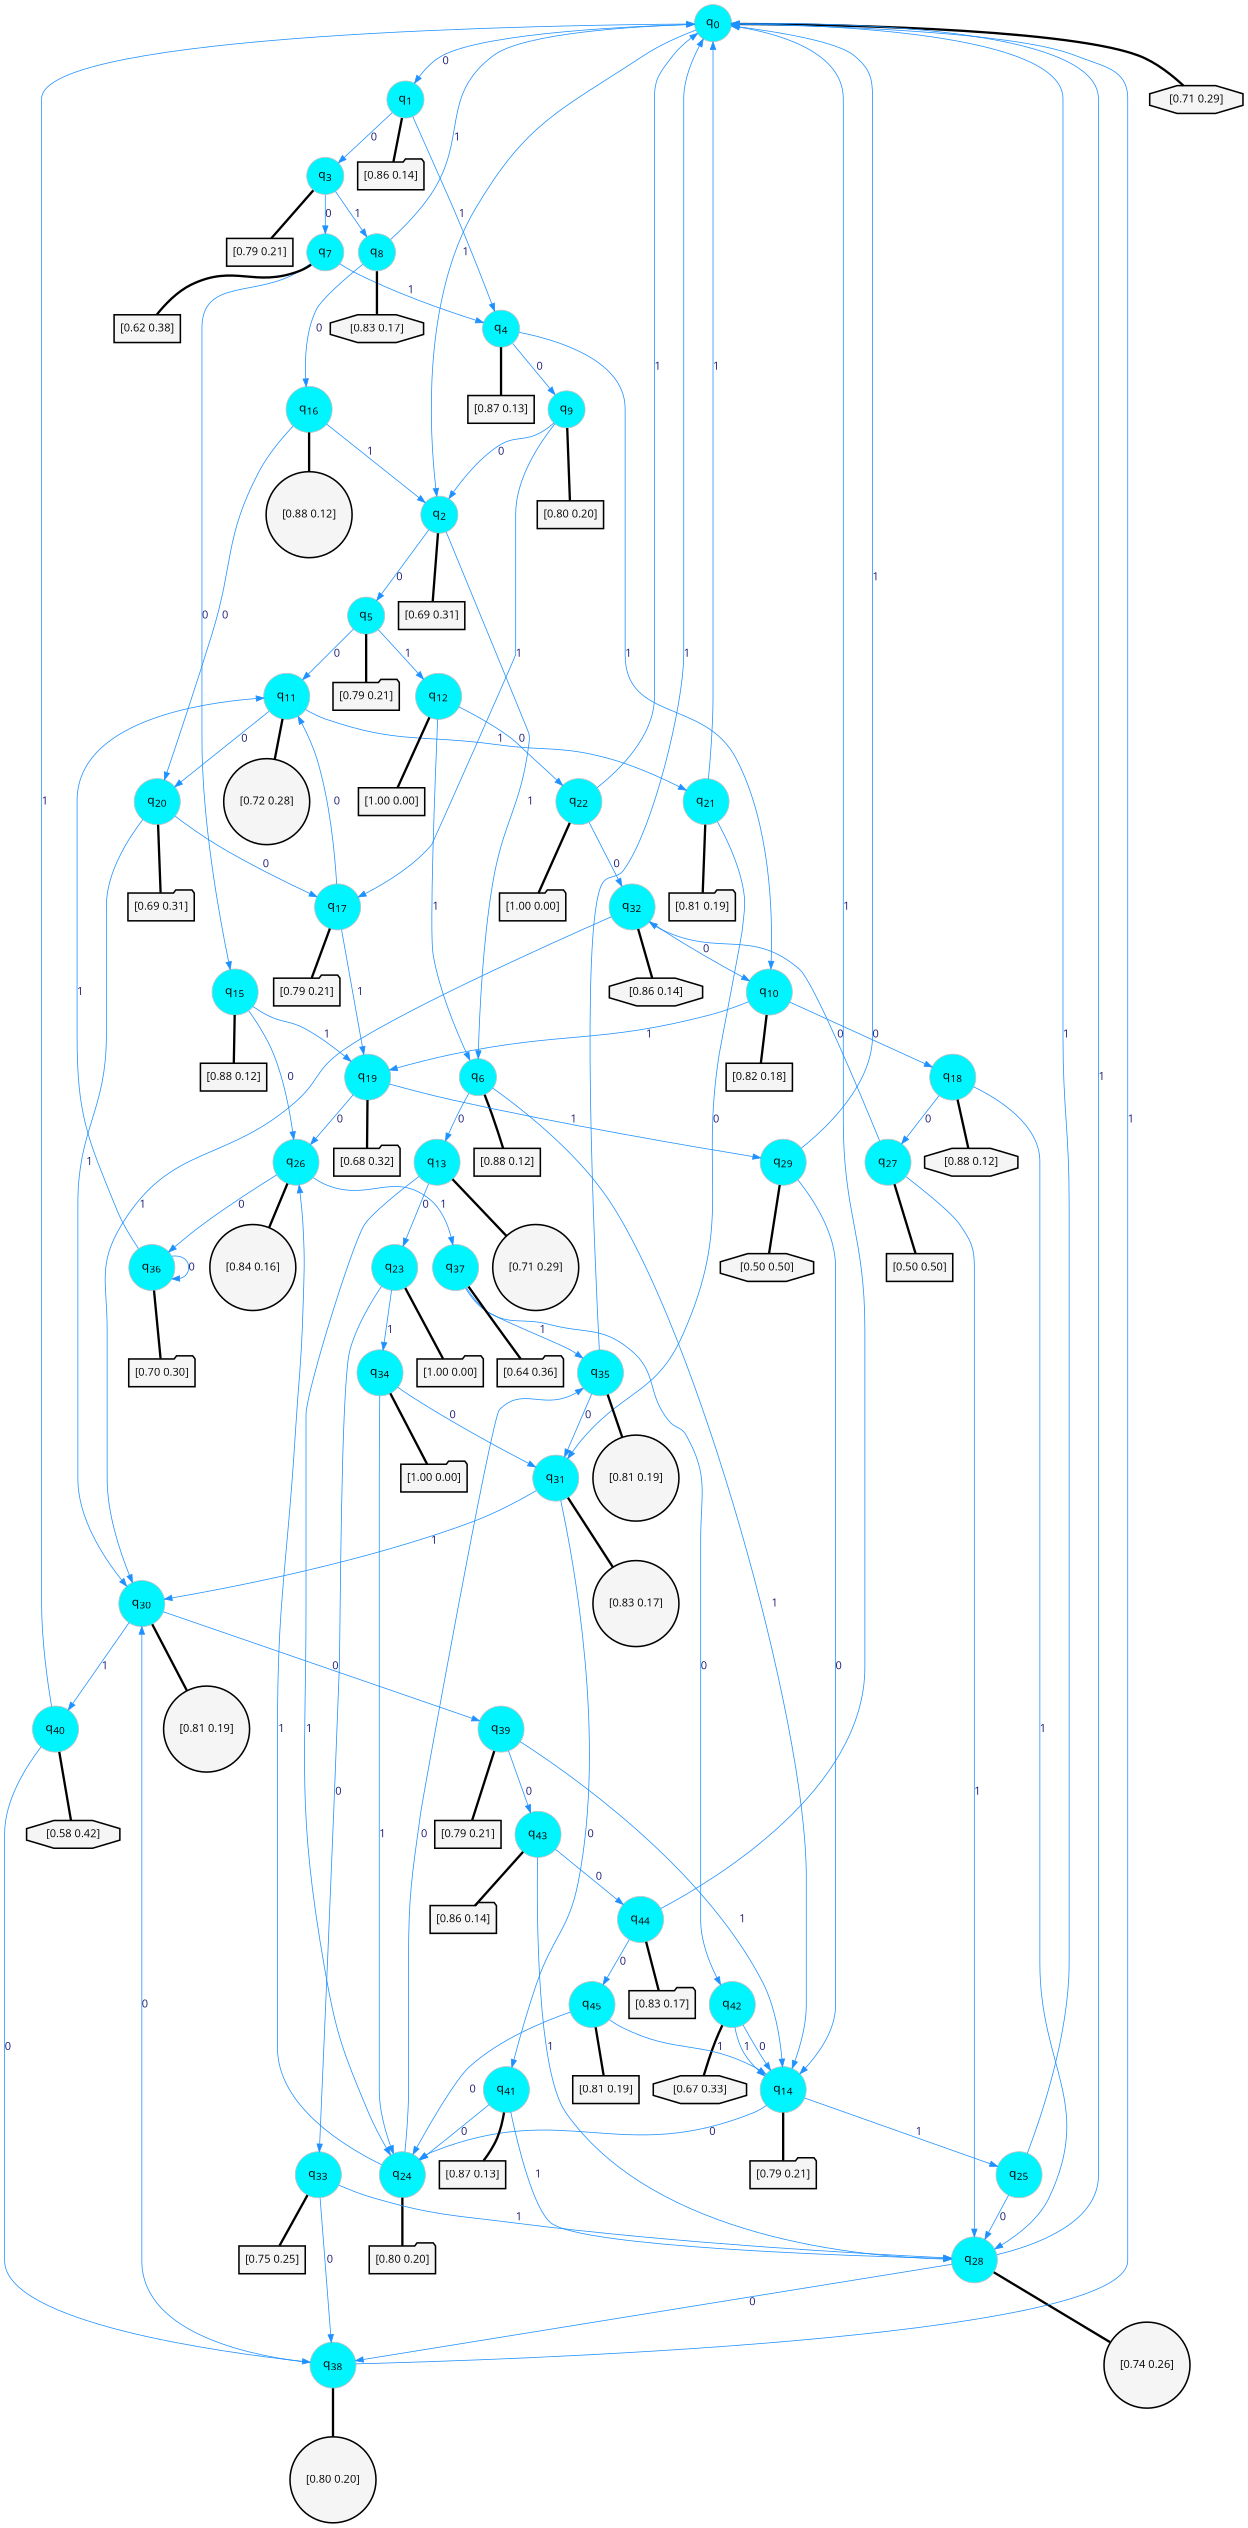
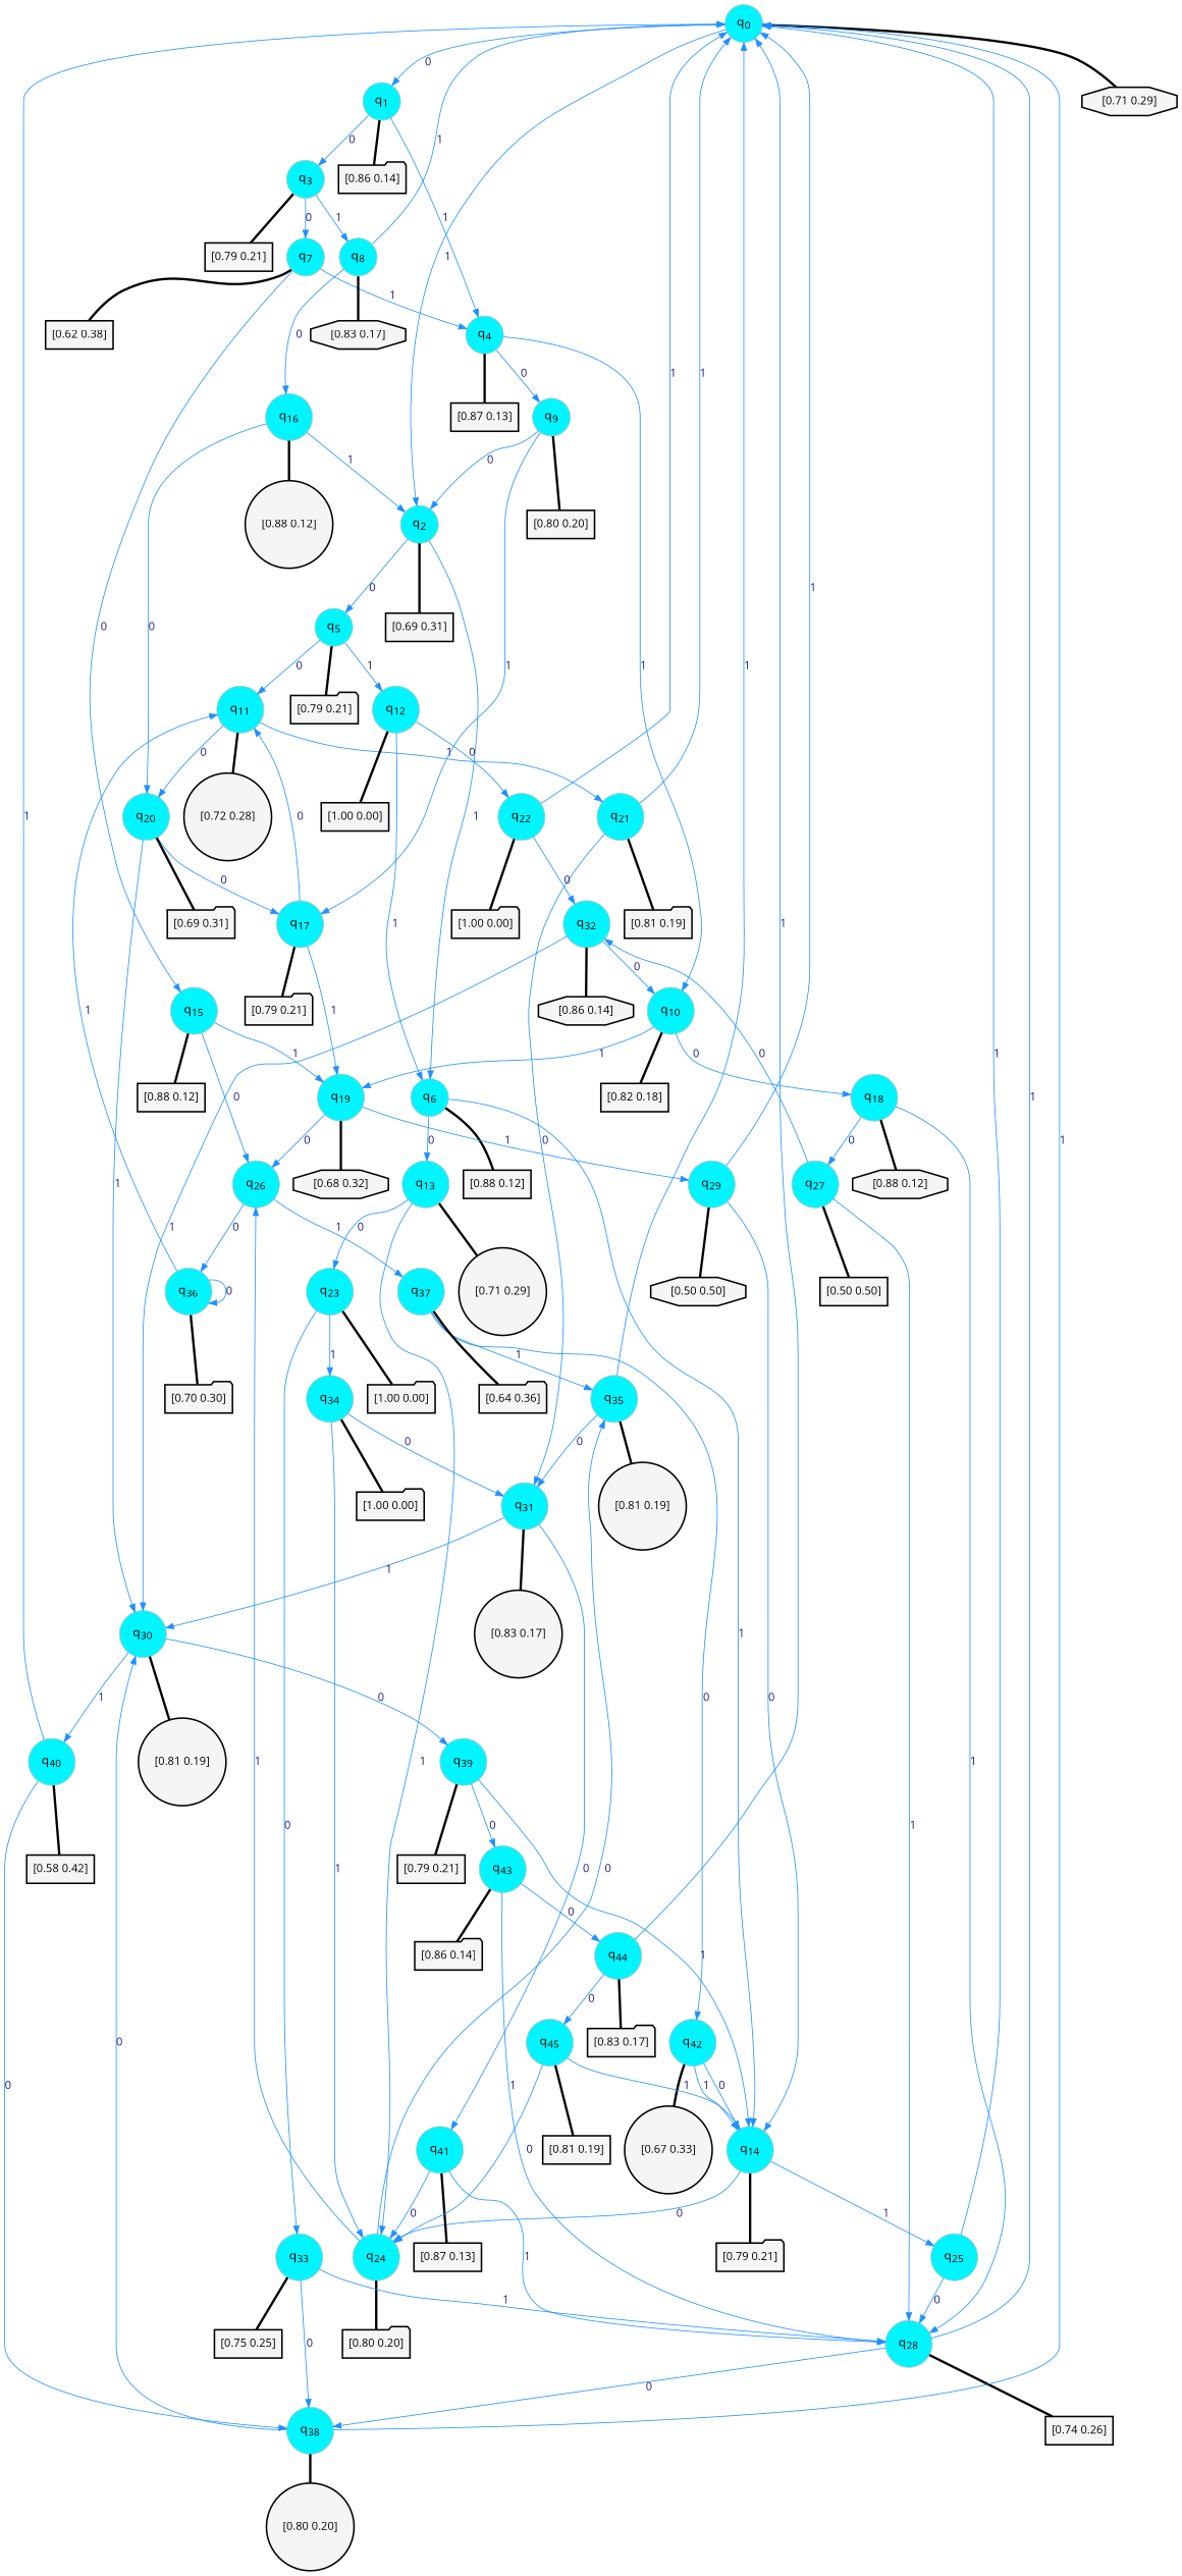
  digraph {
    fontname="Open Sans"
    rankdir=TD
    node [color=gray fillcolor=turquoise1 fontcolor=black fontname="Open Sans" fontsize=16 fontweight=bold shape=circle style=filled]
    edge [arrowsize=1 color=dodgerblue1 fontcolor=midnightblue fontname="Open Sans" fontweight=bold penwidth=1 style=solid weight=20]
    n1 [label=<q<SUB>0</SUB>>]
    n2 [label=<q<SUB>1</SUB>>]
    n3 [label=<q<SUB>2</SUB>>]
    n4 [color=black fillcolor=whitesmoke fontsize=14 label="[0.71 0.29]" penwidth=2 shape=octagon]
    n5 [label=<q<SUB>3</SUB>>]
    n6 [label=<q<SUB>4</SUB>>]
    n7 [color=black fillcolor=whitesmoke fontsize=14 label="[0.86 0.14]" penwidth=2 shape=folder]
    n8 [label=<q<SUB>5</SUB>>]
    n9 [label=<q<SUB>6</SUB>>]
    n10 [color=black fillcolor=whitesmoke fontsize=14 label="[0.69 0.31]" penwidth=2 shape=box]
    n11 [label=<q<SUB>7</SUB>>]
    n12 [label=<q<SUB>8</SUB>>]
    n13 [color=black fillcolor=whitesmoke fontsize=14 label="[0.79 0.21]" penwidth=2 shape=box]
    n14 [label=<q<SUB>9</SUB>>]
    n15 [label=<q<SUB>10</SUB>>]
    n16 [color=black fillcolor=whitesmoke fontsize=14 label="[0.87 0.13]" penwidth=2 shape=box]
    n17 [label=<q<SUB>11</SUB>>]
    n18 [label=<q<SUB>12</SUB>>]
    n19 [color=black fillcolor=whitesmoke fontsize=14 label="[0.79 0.21]" penwidth=2 shape=folder]
    n20 [label=<q<SUB>13</SUB>>]
    n21 [label=<q<SUB>14</SUB>>]
    n22 [color=black fillcolor=whitesmoke fontsize=14 label="[0.88 0.12]" penwidth=2 shape=box]
    n23 [label=<q<SUB>15</SUB>>]
    n24 [color=black fillcolor=whitesmoke fontsize=14 label="[0.62 0.38]" penwidth=2 shape=box]
    n25 [label=<q<SUB>16</SUB>>]
    n26 [color=black fillcolor=whitesmoke fontsize=14 label="[0.83 0.17]" penwidth=2 shape=octagon]
    n27 [label=<q<SUB>17</SUB>>]
    n28 [color=black fillcolor=whitesmoke fontsize=14 label="[0.80 0.20]" penwidth=2 shape=box]
    n29 [label=<q<SUB>18</SUB>>]
    n30 [label=<q<SUB>19</SUB>>]
    n31 [color=black fillcolor=whitesmoke fontsize=14 label="[0.82 0.18]" penwidth=2 shape=box]
    n32 [label=<q<SUB>20</SUB>>]
    n33 [label=<q<SUB>21</SUB>>]
    n34 [color=black fillcolor=whitesmoke fontsize=14 label="[0.72 0.28]" penwidth=2]
    n35 [label=<q<SUB>22</SUB>>]
    n36 [color=black fillcolor=whitesmoke fontsize=14 label="[1.00 0.00]" penwidth=2 shape=box]
    n37 [label=<q<SUB>23</SUB>>]
    n38 [label=<q<SUB>24</SUB>>]
    n39 [color=black fillcolor=whitesmoke fontsize=14 label="[0.71 0.29]" penwidth=2]
    n40 [label=<q<SUB>25</SUB>>]
    n41 [color=black fillcolor=whitesmoke fontsize=14 label="[0.79 0.21]" penwidth=2 shape=folder]
    n42 [label=<q<SUB>26</SUB>>]
    n43 [color=black fillcolor=whitesmoke fontsize=14 label="[0.88 0.12]" penwidth=2 shape=box]
    n44 [color=black fillcolor=whitesmoke fontsize=14 label="[0.88 0.12]" penwidth=2]
    n45 [color=black fillcolor=whitesmoke fontsize=14 label="[0.79 0.21]" penwidth=2 shape=folder]
    n46 [label=<q<SUB>27</SUB>>]
    n47 [label=<q<SUB>28</SUB>>]
    n48 [color=black fillcolor=whitesmoke fontsize=14 label="[0.88 0.12]" penwidth=2 shape=octagon]
    n49 [label=<q<SUB>29</SUB>>]
-   n50 [color=black fillcolor=whitesmoke fontsize=14 label="[0.68 0.32]" penwidth=2 shape=folder]
+   n50 [color=black fillcolor=whitesmoke fontsize=14 label="[0.68 0.32]" penwidth=2 shape=octagon]
    n51 [label=<q<SUB>30</SUB>>]
    n52 [color=black fillcolor=whitesmoke fontsize=14 label="[0.69 0.31]" penwidth=2 shape=folder]
    n53 [label=<q<SUB>31</SUB>>]
    n54 [color=black fillcolor=whitesmoke fontsize=14 label="[0.81 0.19]" penwidth=2 shape=folder]
    n55 [label=<q<SUB>32</SUB>>]
    n56 [color=black fillcolor=whitesmoke fontsize=14 label="[1.00 0.00]" penwidth=2 shape=folder]
    n57 [label=<q<SUB>33</SUB>>]
    n58 [label=<q<SUB>34</SUB>>]
    n59 [color=black fillcolor=whitesmoke fontsize=14 label="[1.00 0.00]" penwidth=2 shape=folder]
    n60 [label=<q<SUB>35</SUB>>]
    n61 [color=black fillcolor=whitesmoke fontsize=14 label="[0.80 0.20]" penwidth=2 shape=folder]
    n62 [label=<q<SUB>36</SUB>>]
    n63 [label=<q<SUB>37</SUB>>]
-   n64 [color=black fillcolor=whitesmoke fontsize=14 label="[0.84 0.16]" penwidth=2]
    n65 [color=black fillcolor=whitesmoke fontsize=14 label="[0.50 0.50]" penwidth=2 shape=box]
    n66 [label=<q<SUB>38</SUB>>]
-   n67 [color=black fillcolor=whitesmoke fontsize=14 label="[0.74 0.26]" penwidth=2]
+   n67 [color=black fillcolor=whitesmoke fontsize=14 label="[0.74 0.26]" penwidth=2 shape=box]
    n68 [color=black fillcolor=whitesmoke fontsize=14 label="[0.50 0.50]" penwidth=2 shape=octagon]
    n69 [label=<q<SUB>39</SUB>>]
    n70 [label=<q<SUB>40</SUB>>]
    n71 [color=black fillcolor=whitesmoke fontsize=14 label="[0.81 0.19]" penwidth=2]
    n72 [label=<q<SUB>41</SUB>>]
    n73 [color=black fillcolor=whitesmoke fontsize=14 label="[0.83 0.17]" penwidth=2]
    n74 [color=black fillcolor=whitesmoke fontsize=14 label="[0.86 0.14]" penwidth=2 shape=octagon]
    n75 [color=black fillcolor=whitesmoke fontsize=14 label="[0.75 0.25]" penwidth=2 shape=box]
    n76 [color=black fillcolor=whitesmoke fontsize=14 label="[1.00 0.00]" penwidth=2 shape=folder]
    n77 [color=black fillcolor=whitesmoke fontsize=14 label="[0.81 0.19]" penwidth=2]
    n78 [color=black fillcolor=whitesmoke fontsize=14 label="[0.70 0.30]" penwidth=2 shape=folder]
    n79 [label=<q<SUB>42</SUB>>]
    n80 [color=black fillcolor=whitesmoke fontsize=14 label="[0.64 0.36]" penwidth=2 shape=folder]
    n81 [color=black fillcolor=whitesmoke fontsize=14 label="[0.80 0.20]" penwidth=2]
    n82 [label=<q<SUB>43</SUB>>]
    n83 [color=black fillcolor=whitesmoke fontsize=14 label="[0.79 0.21]" penwidth=2 shape=box]
-   n84 [color=black fillcolor=whitesmoke fontsize=14 label="[0.58 0.42]" penwidth=2 shape=octagon]
+   n84 [color=black fillcolor=whitesmoke fontsize=14 label="[0.58 0.42]" penwidth=2 shape=box]
    n85 [color=black fillcolor=whitesmoke fontsize=14 label="[0.87 0.13]" penwidth=2 shape=box]
-   n86 [color=black fillcolor=whitesmoke fontsize=14 label="[0.67 0.33]" penwidth=2 shape=octagon]
+   n86 [color=black fillcolor=whitesmoke fontsize=14 label="[0.67 0.33]" penwidth=2]
    n87 [label=<q<SUB>44</SUB>>]
    n88 [color=black fillcolor=whitesmoke fontsize=14 label="[0.86 0.14]" penwidth=2 shape=folder]
    n89 [label=<q<SUB>45</SUB>>]
    n90 [color=black fillcolor=whitesmoke fontsize=14 label="[0.83 0.17]" penwidth=2 shape=folder]
    n91 [color=black fillcolor=whitesmoke fontsize=14 label="[0.81 0.19]" penwidth=2 shape=box]
    n1 -> n2 [label=0]
    n1 -> n3 [label=1]
    n1 -> n4 [arrowhead=none color=black penwidth=3]
    n2 -> n5 [label=0]
    n2 -> n6 [label=1]
    n2 -> n7 [arrowhead=none color=black penwidth=3]
    n3 -> n8 [label=0]
    n3 -> n9 [label=1]
    n3 -> n10 [arrowhead=none color=black penwidth=3]
    n5 -> n11 [label=0]
    n5 -> n12 [label=1]
    n5 -> n13 [arrowhead=none color=black penwidth=3]
    n6 -> n14 [label=0]
    n6 -> n15 [label=1]
    n6 -> n16 [arrowhead=none color=black penwidth=3]
    n8 -> n17 [label=0]
    n8 -> n18 [label=1]
    n8 -> n19 [arrowhead=none color=black penwidth=3]
    n9 -> n20 [label=0]
    n9 -> n21 [label=1]
    n9 -> n22 [arrowhead=none color=black penwidth=3]
    n11 -> n6 [label=1]
    n11 -> n23 [label=0]
    n11 -> n24 [arrowhead=none color=black penwidth=3]
    n12 -> n1 [label=1]
    n12 -> n25 [label=0]
    n12 -> n26 [arrowhead=none color=black penwidth=3]
    n14 -> n3 [label=0]
    n14 -> n27 [label=1]
    n14 -> n28 [arrowhead=none color=black penwidth=3]
    n15 -> n29 [label=0]
    n15 -> n30 [label=1]
    n15 -> n31 [arrowhead=none color=black penwidth=3]
    n17 -> n32 [label=0]
    n17 -> n33 [label=1]
    n17 -> n34 [arrowhead=none color=black penwidth=3]
    n18 -> n9 [label=1]
    n18 -> n35 [label=0]
    n18 -> n36 [arrowhead=none color=black penwidth=3]
    n20 -> n37 [label=0]
    n20 -> n38 [label=1]
    n20 -> n39 [arrowhead=none color=black penwidth=3]
    n21 -> n38 [label=0]
    n21 -> n40 [label=1]
    n21 -> n41 [arrowhead=none color=black penwidth=3]
    n23 -> n30 [label=1]
    n23 -> n42 [label=0]
    n23 -> n43 [arrowhead=none color=black penwidth=3]
    n25 -> n3 [label=1]
    n25 -> n32 [label=0]
    n25 -> n44 [arrowhead=none color=black penwidth=3]
    n27 -> n17 [label=0]
    n27 -> n30 [label=1]
    n27 -> n45 [arrowhead=none color=black penwidth=3]
    n29 -> n46 [label=0]
    n29 -> n47 [label=1]
    n29 -> n48 [arrowhead=none color=black penwidth=3]
    n30 -> n42 [label=0]
    n30 -> n49 [label=1]
    n30 -> n50 [arrowhead=none color=black penwidth=3]
    n32 -> n27 [label=0]
    n32 -> n51 [label=1]
    n32 -> n52 [arrowhead=none color=black penwidth=3]
    n33 -> n1 [label=1]
    n33 -> n53 [label=0]
    n33 -> n54 [arrowhead=none color=black penwidth=3]
    n35 -> n1 [label=1]
    n35 -> n55 [label=0]
    n35 -> n56 [arrowhead=none color=black penwidth=3]
    n37 -> n57 [label=0]
    n37 -> n58 [label=1]
    n37 -> n59 [arrowhead=none color=black penwidth=3]
    n38 -> n42 [label=1]
    n38 -> n60 [label=0]
    n38 -> n61 [arrowhead=none color=black penwidth=3]
    n40 -> n1 [label=1]
    n40 -> n47 [label=0]
    n42 -> n62 [label=0]
    n42 -> n63 [label=1]
-   n42 -> n64 [arrowhead=none color=black penwidth=3]
    n46 -> n47 [label=1]
    n46 -> n55 [label=0]
    n46 -> n65 [arrowhead=none color=black penwidth=3]
    n47 -> n1 [label=1]
    n47 -> n66 [label=0]
    n47 -> n67 [arrowhead=none color=black penwidth=3]
    n49 -> n1 [label=1]
    n49 -> n21 [label=0]
    n49 -> n68 [arrowhead=none color=black penwidth=3]
    n51 -> n69 [label=0]
    n51 -> n70 [label=1]
    n51 -> n71 [arrowhead=none color=black penwidth=3]
    n53 -> n51 [label=1]
    n53 -> n72 [label=0]
    n53 -> n73 [arrowhead=none color=black penwidth=3]
    n55 -> n15 [label=0]
    n55 -> n51 [label=1]
    n55 -> n74 [arrowhead=none color=black penwidth=3]
    n57 -> n47 [label=1]
    n57 -> n66 [label=0]
    n57 -> n75 [arrowhead=none color=black penwidth=3]
    n58 -> n38 [label=1]
    n58 -> n53 [label=0]
    n58 -> n76 [arrowhead=none color=black penwidth=3]
    n60 -> n1 [label=1]
    n60 -> n53 [label=0]
    n60 -> n77 [arrowhead=none color=black penwidth=3]
    n62 -> n17 [label=1]
    n62 -> n62 [label=0]
    n62 -> n78 [arrowhead=none color=black penwidth=3]
    n63 -> n60 [label=1]
    n63 -> n79 [label=0]
    n63 -> n80 [arrowhead=none color=black penwidth=3]
    n66 -> n1 [label=1]
    n66 -> n51 [label=0]
    n66 -> n81 [arrowhead=none color=black penwidth=3]
    n69 -> n21 [label=1]
    n69 -> n82 [label=0]
    n69 -> n83 [arrowhead=none color=black penwidth=3]
    n70 -> n1 [label=1]
    n70 -> n66 [label=0]
    n70 -> n84 [arrowhead=none color=black penwidth=3]
    n72 -> n38 [label=0]
    n72 -> n47 [label=1]
    n72 -> n85 [arrowhead=none color=black penwidth=3]
    n79 -> n21 [label=0]
    n79 -> n21 [label=1]
    n79 -> n86 [arrowhead=none color=black penwidth=3]
    n82 -> n47 [label=1]
    n82 -> n87 [label=0]
    n82 -> n88 [arrowhead=none color=black penwidth=3]
    n87 -> n1 [label=1]
    n87 -> n89 [label=0]
    n87 -> n90 [arrowhead=none color=black penwidth=3]
    n89 -> n21 [label=1]
    n89 -> n38 [label=0]
    n89 -> n91 [arrowhead=none color=black penwidth=3]
  }
